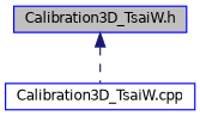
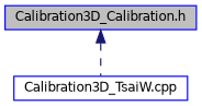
  digraph {
    node [color=blue fontname=Helvetica fontsize=10 shape=record style=filled]
-   n1 [fillcolor=grey75 fontcolor=black height=0.2 label="Calibration3D_TsaiW.h" width=0.4]
+   n1 [fillcolor=grey75 fontcolor=black height=0.2 label="Calibration3D_Calibration.h" width=0.4]
    n2 [fillcolor=white height=0.2 label="Calibration3D_TsaiW.cpp" width=0.4]
    n1 -> n2 [color=midnightblue dir=back fontname=Helvetica fontsize=10 labelfontname=Helvetica labelfontsize=10 style=dashed]
  }
